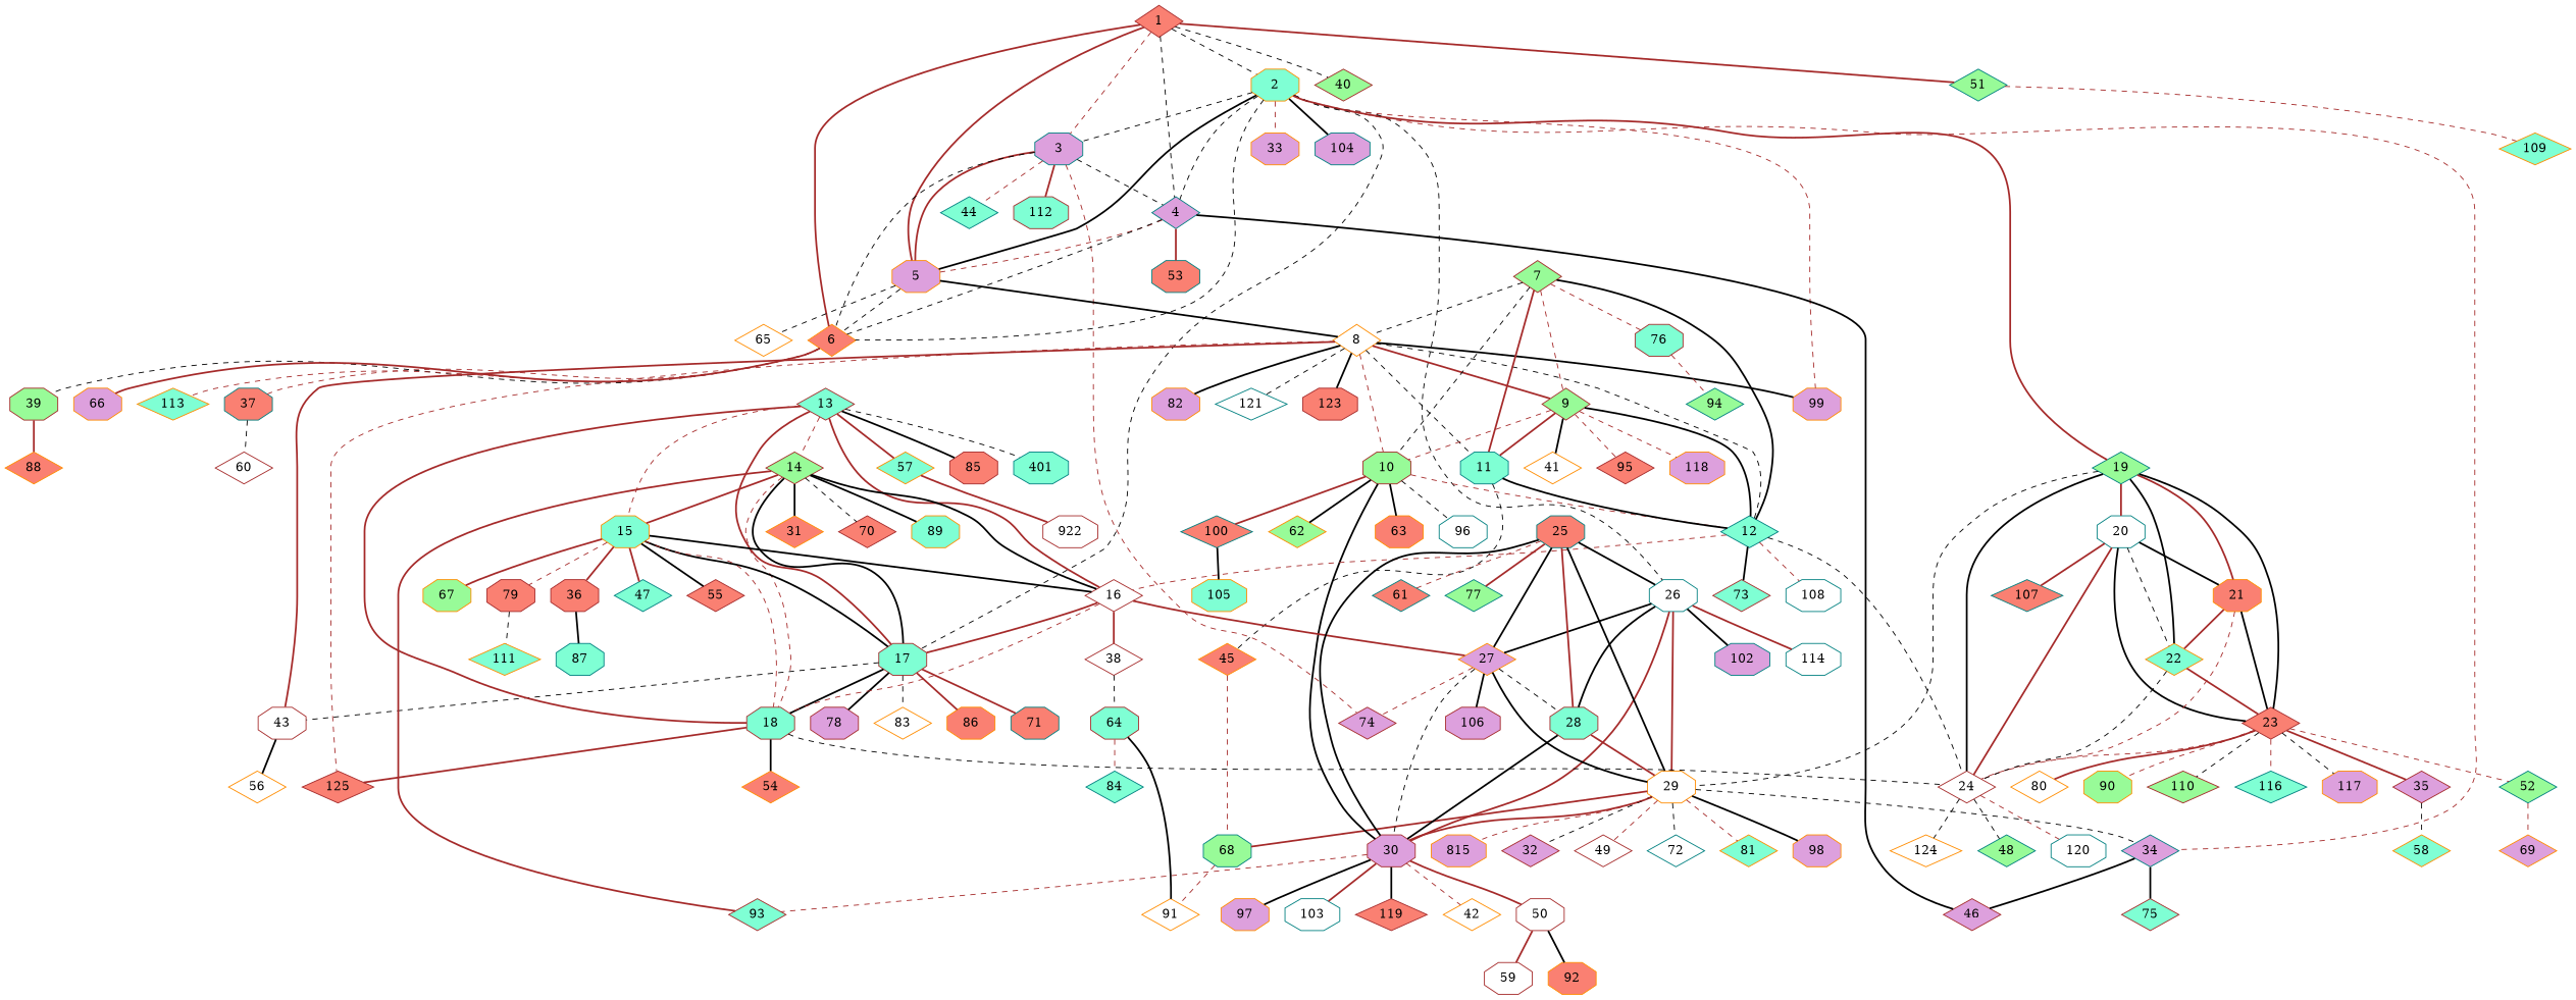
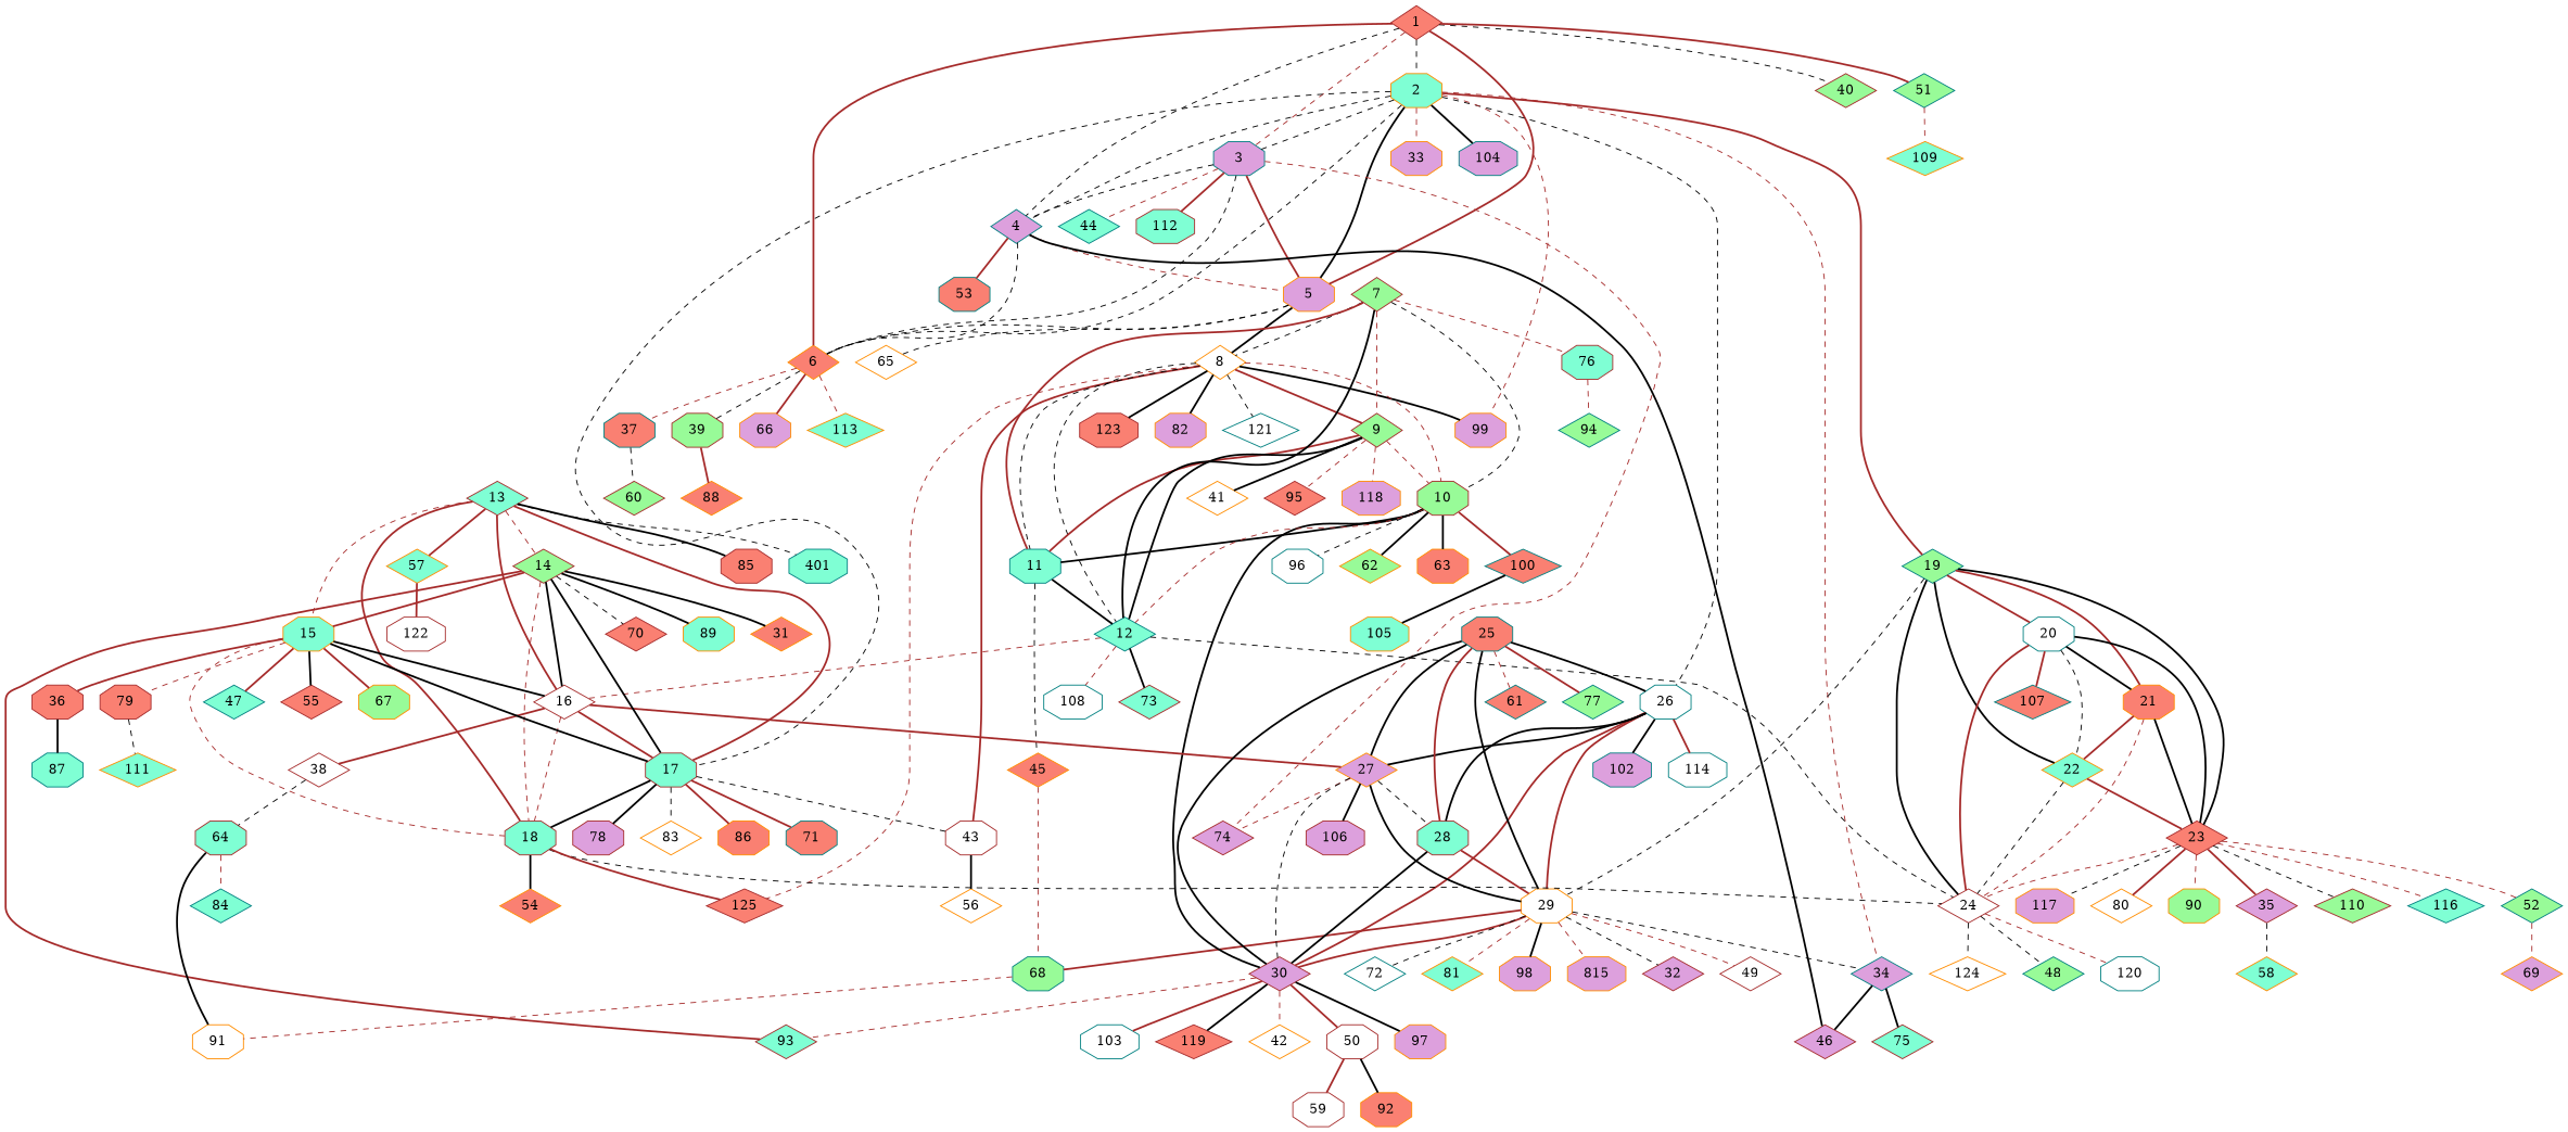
  graph {
    node [color=darkorange fillcolor=aquamarine shape=diamond style=filled]
    edge [color=black style=bold]
    1 [color=brown fillcolor=salmon]
    2 [shape=octagon]
    3 [color=teal fillcolor=plum shape=octagon]
    4 [color=teal fillcolor=plum]
    5 [fillcolor=plum shape=octagon]
    6 [fillcolor=salmon]
    40 [color=brown fillcolor=palegreen]
    51 [color=teal fillcolor=palegreen]
    17 [color=brown shape=octagon]
    19 [color=teal fillcolor=palegreen]
    26 [color=teal fillcolor=white shape=octagon]
    33 [fillcolor=plum shape=octagon]
    34 [color=teal fillcolor=plum]
    99 [fillcolor=plum shape=octagon]
    104 [color=teal fillcolor=plum shape=octagon]
    44 [color=teal]
    74 [color=brown fillcolor=plum]
    112 [color=brown shape=octagon]
    46 [color=brown fillcolor=plum]
    53 [color=teal fillcolor=salmon shape=octagon]
    8 [fillcolor=white]
    65 [fillcolor=white]
    37 [color=teal fillcolor=salmon shape=octagon]
    39 [color=brown fillcolor=palegreen shape=octagon]
    66 [fillcolor=plum shape=octagon]
    113
    109
    43 [color=brown fillcolor=white shape=octagon]
    18 [color=brown shape=octagon]
    71 [color=teal fillcolor=salmon shape=octagon]
    78 [color=brown fillcolor=plum shape=octagon]
    83 [fillcolor=white]
    86 [fillcolor=salmon shape=octagon]
    24 [color=brown fillcolor=white]
    20 [color=teal fillcolor=white shape=octagon]
    21 [fillcolor=salmon shape=octagon]
    22
    23 [color=brown fillcolor=salmon]
    29 [fillcolor=white shape=octagon]
-   30 [color=brown fillcolor=plum shape=octagon]
+   30 [color=brown fillcolor=plum]
    27 [fillcolor=plum]
    28 [color=brown shape=octagon]
    102 [color=teal fillcolor=plum shape=octagon]
    114 [color=teal fillcolor=white shape=octagon]
    75 [color=brown]
    9 [color=brown fillcolor=palegreen]
    10 [color=brown fillcolor=palegreen shape=octagon]
    11 [color=teal shape=octagon]
    12 [color=teal]
    82 [fillcolor=plum shape=octagon]
    121 [color=teal fillcolor=white]
    123 [color=brown fillcolor=salmon shape=octagon]
    125 [color=brown fillcolor=salmon]
-   60 [color=brown fillcolor=white]
+   60 [color=brown fillcolor=palegreen]
    88 [fillcolor=salmon]
    7 [color=brown fillcolor=palegreen]
    76 [color=brown shape=octagon]
    41 [fillcolor=white]
    95 [color=brown fillcolor=salmon]
    118 [fillcolor=plum shape=octagon]
    62 [fillcolor=palegreen]
    63 [fillcolor=salmon shape=octagon]
    96 [color=teal fillcolor=white shape=octagon]
    100 [color=teal fillcolor=salmon]
    45 [fillcolor=salmon]
    16 [color=brown fillcolor=white]
    73 [color=brown]
    108 [color=teal fillcolor=white shape=octagon]
    94 [color=teal fillcolor=palegreen]
    56 [fillcolor=white]
    93 [color=brown]
    42 [fillcolor=white]
    50 [color=brown fillcolor=white shape=octagon]
    97 [fillcolor=plum shape=octagon]
    103 [color=teal fillcolor=white shape=octagon]
    119 [color=brown fillcolor=salmon]
    105 [shape=octagon]
    68 [color=teal fillcolor=palegreen shape=octagon]
    38 [color=brown fillcolor=white]
    48 [color=teal fillcolor=palegreen]
    120 [color=teal fillcolor=white shape=octagon]
    124 [fillcolor=white]
    13 [color=brown]
    14 [color=brown fillcolor=palegreen]
    15 [shape=octagon]
    57
    85 [color=brown fillcolor=salmon shape=octagon]
    n88 [color=teal label=401 shape=octagon]
    31 [fillcolor=salmon]
    70 [color=brown fillcolor=salmon]
    89 [shape=octagon]
    36 [color=brown fillcolor=salmon shape=octagon]
    47 [color=teal]
    55 [color=brown fillcolor=salmon]
    67 [fillcolor=palegreen shape=octagon]
    79 [color=brown fillcolor=salmon shape=octagon]
    54 [fillcolor=salmon]
-   122 [color=brown fillcolor=white shape=octagon label=922]
+   122 [color=brown fillcolor=white shape=octagon]
    87 [color=teal shape=octagon]
    111
    106 [color=brown fillcolor=plum shape=octagon]
    64 [color=brown shape=octagon]
    84 [color=teal]
-   91 [fillcolor=white]
+   91 [fillcolor=white shape=octagon]
    107 [color=teal fillcolor=salmon]
    35 [color=brown fillcolor=plum]
    52 [color=teal fillcolor=palegreen]
    80 [fillcolor=white]
    90 [fillcolor=palegreen shape=octagon]
    110 [color=brown fillcolor=palegreen]
    116 [color=teal]
    117 [fillcolor=plum shape=octagon]
    32 [color=brown fillcolor=plum]
    49 [color=brown fillcolor=white]
    72 [color=teal fillcolor=white]
    81
    98 [fillcolor=plum shape=octagon]
    n118 [fillcolor=plum label=815 shape=octagon]
    58
    69 [fillcolor=plum]
    25 [color=teal fillcolor=salmon shape=octagon]
    61 [color=teal fillcolor=salmon]
    77 [color=teal fillcolor=palegreen]
    59 [color=brown fillcolor=white shape=octagon]
    92 [fillcolor=salmon shape=octagon]
    1 -- 2 [style=dashed]
    1 -- 3 [color=brown style=dashed]
    1 -- 4 [style=dashed]
    1 -- 5 [color=brown]
    1 -- 6 [color=brown]
    1 -- 40 [style=dashed]
    1 -- 51 [color=brown]
    2 -- 3 [style=dashed]
    2 -- 4 [style=dashed]
    2 -- 5
    2 -- 6 [style=dashed]
    2 -- 17 [style=dashed]
    2 -- 19 [color=brown]
    2 -- 26 [style=dashed]
    2 -- 33 [color=brown style=dashed]
    2 -- 34 [color=brown style=dashed]
    2 -- 99 [color=brown style=dashed]
    2 -- 104
    3 -- 4 [style=dashed]
    3 -- 5 [color=brown]
    3 -- 6 [style=dashed]
    3 -- 44 [color=brown style=dashed]
    3 -- 74 [color=brown style=dashed]
    3 -- 112 [color=brown]
    4 -- 5 [color=brown style=dashed]
    4 -- 6 [style=dashed]
    4 -- 46
    4 -- 53 [color=brown]
    5 -- 6 [style=dashed]
    5 -- 8
    5 -- 65 [style=dashed]
    6 -- 37 [color=brown style=dashed]
    6 -- 39 [style=dashed]
    6 -- 66 [color=brown]
    6 -- 113 [color=brown style=dashed]
    51 -- 109 [color=brown style=dashed]
    17 -- 43 [style=dashed]
    17 -- 18
    17 -- 71 [color=brown]
    17 -- 78
    17 -- 83 [style=dashed]
    17 -- 86 [color=brown]
    19 -- 24
    19 -- 20 [color=brown]
    19 -- 21 [color=brown]
    19 -- 22
    19 -- 23
    19 -- 29 [style=dashed]
    26 -- 29 [color=brown]
    26 -- 30 [color=brown]
    26 -- 27
    26 -- 28
    26 -- 102
    26 -- 114 [color=brown]
    34 -- 46
    34 -- 75
    8 -- 99
    8 -- 43 [color=brown]
    8 -- 9 [color=brown]
    8 -- 10 [color=brown style=dashed]
    8 -- 11 [style=dashed]
    8 -- 12 [style=dashed]
    8 -- 82
    8 -- 121 [style=dashed]
    8 -- 123
    8 -- 125 [color=brown style=dashed]
    37 -- 60 [style=dashed]
    39 -- 88 [color=brown]
    43 -- 56
    18 -- 24 [style=dashed]
    18 -- 125 [color=brown]
    18 -- 54
    24 -- 48 [style=dashed]
    24 -- 120 [color=brown style=dashed]
    24 -- 124 [style=dashed]
    20 -- 24 [color=brown]
    20 -- 21
    20 -- 22 [style=dashed]
    20 -- 23
    20 -- 107 [color=brown]
    21 -- 24 [color=brown style=dashed]
    21 -- 22 [color=brown]
    21 -- 23
    22 -- 24 [style=dashed]
    22 -- 23 [color=brown]
    23 -- 24 [color=brown style=dashed]
    23 -- 35 [color=brown]
    23 -- 52 [color=brown style=dashed]
    23 -- 80 [color=brown]
    23 -- 90 [color=brown style=dashed]
    23 -- 110 [style=dashed]
    23 -- 116 [color=brown style=dashed]
    23 -- 117 [style=dashed]
    29 -- 34 [style=dashed]
    29 -- 30 [color=brown]
    29 -- 68 [color=brown]
    29 -- 32 [style=dashed]
    29 -- 49 [color=brown style=dashed]
    29 -- 72 [style=dashed]
    29 -- 81 [color=brown style=dashed]
    29 -- 98
    29 -- n118 [color=brown style=dashed]
    30 -- 93 [color=brown style=dashed]
    30 -- 42 [color=brown style=dashed]
    30 -- 50 [color=brown]
    30 -- 97
    30 -- 103 [color=brown]
    30 -- 119
    27 -- 74 [color=brown style=dashed]
    27 -- 29
    27 -- 30 [style=dashed]
    27 -- 28 [style=dashed]
    27 -- 106
    28 -- 29 [color=brown]
    28 -- 30
    9 -- 10 [color=brown style=dashed]
    9 -- 11 [color=brown]
    9 -- 12
    9 -- 41
    9 -- 95 [color=brown style=dashed]
    9 -- 118 [color=brown style=dashed]
    10 -- 30
+   10 -- 11
    10 -- 12 [color=brown style=dashed]
    10 -- 62
    10 -- 63
    10 -- 96 [style=dashed]
    10 -- 100 [color=brown]
    11 -- 12
    11 -- 45 [style=dashed]
    12 -- 24 [style=dashed]
    12 -- 16 [color=brown style=dashed]
    12 -- 73
    12 -- 108 [color=brown style=dashed]
    7 -- 8 [style=dashed]
    7 -- 9 [color=brown style=dashed]
    7 -- 10 [style=dashed]
    7 -- 11 [color=brown]
    7 -- 12
    7 -- 76 [color=brown style=dashed]
    76 -- 94 [color=brown style=dashed]
    100 -- 105
    45 -- 68 [color=brown style=dashed]
    16 -- 17 [color=brown]
    16 -- 18 [color=brown style=dashed]
    16 -- 27 [color=brown]
    16 -- 38 [color=brown]
    50 -- 59 [color=brown]
    50 -- 92
    68 -- 91 [color=brown style=dashed]
    38 -- 64 [style=dashed]
    13 -- 17 [color=brown]
    13 -- 18 [color=brown]
    13 -- 16 [color=brown]
    13 -- 14 [color=brown style=dashed]
    13 -- 15 [color=brown style=dashed]
    13 -- 57 [color=brown]
    13 -- 85
    13 -- n88 [style=dashed]
    14 -- 17
    14 -- 18 [color=brown style=dashed]
    14 -- 16
    14 -- 93 [color=brown]
    14 -- 15 [color=brown]
    14 -- 31
    14 -- 70 [style=dashed]
    14 -- 89
    15 -- 17
    15 -- 18 [color=brown style=dashed]
    15 -- 16
    15 -- 36 [color=brown]
    15 -- 47 [color=brown]
    15 -- 55
    15 -- 67 [color=brown]
    15 -- 79 [color=brown style=dashed]
    57 -- 122 [color=brown]
    36 -- 87
    79 -- 111 [style=dashed]
    64 -- 84 [color=brown style=dashed]
    64 -- 91
    35 -- 58 [style=dashed]
    52 -- 69 [color=brown style=dashed]
    25 -- 26
    25 -- 29
    25 -- 30
    25 -- 27
    25 -- 28 [color=brown]
    25 -- 61 [color=brown style=dashed]
    25 -- 77 [color=brown]
  }
